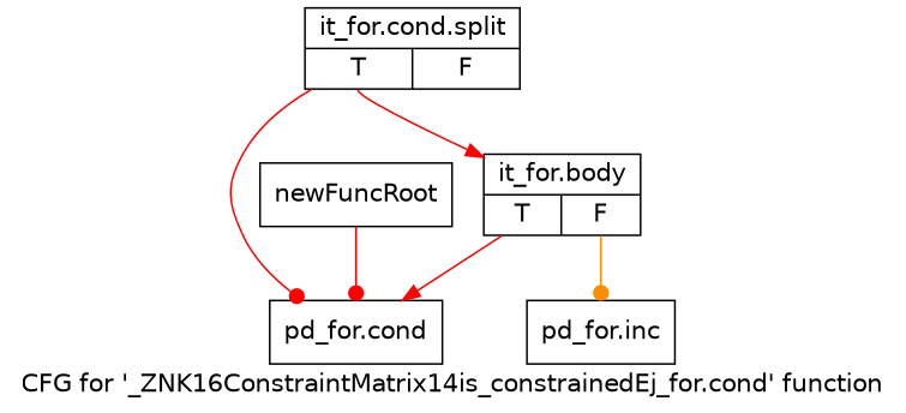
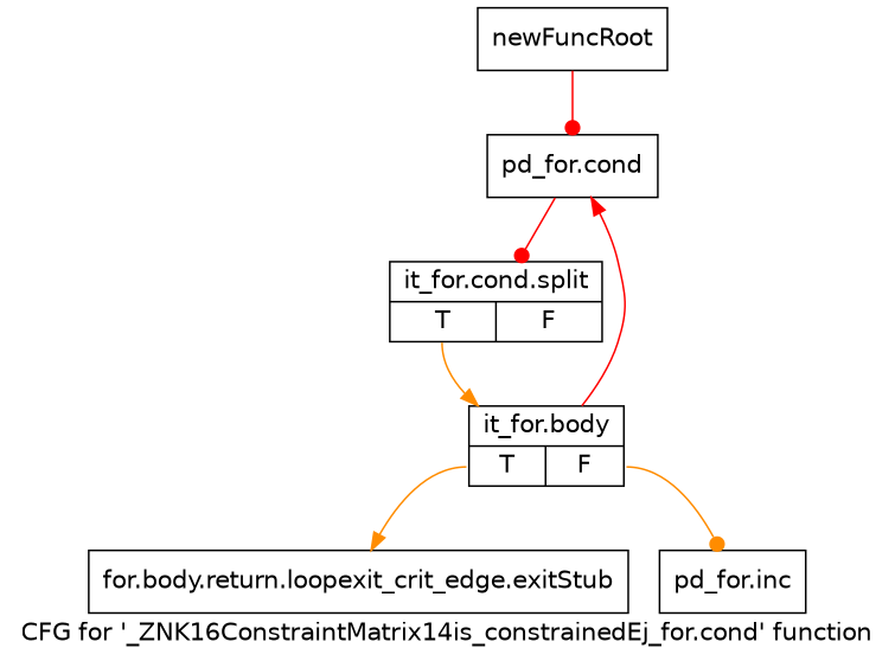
  digraph {
    fontname="DejaVu Sans"
    label="CFG for '_ZNK16ConstraintMatrix14is_constrainedEj_for.cond' function"
    node [fontname="DejaVu Sans" shape=record]
    edge [arrowhead=dot color=red fontname="DejaVu Sans"]
    n1 [label="{newFuncRoot}"]
    n2 [label="{pd_for.cond}"]
    n3 [label="{it_for.cond.split|{<s0>T|<s1>F}}"]
    n4 [label="{it_for.body|{<s0>T|<s1>F}}"]
+   n5 [label="{for.body.return.loopexit_crit_edge.exitStub}"]
    n6 [label="{pd_for.inc}"]
    n1 -> n2
-   n3 -> n2
-   n3 -> n4 [arrowhead=normal tailport=s0]
+   n2 -> n3
+   n3 -> n4 [arrowhead=normal color=darkorange tailport=s0]
    n4 -> n2 [arrowhead=normal]
+   n4 -> n5 [arrowhead=normal color=darkorange tailport=s0]
    n4 -> n6 [color=darkorange tailport=s1]
  }
